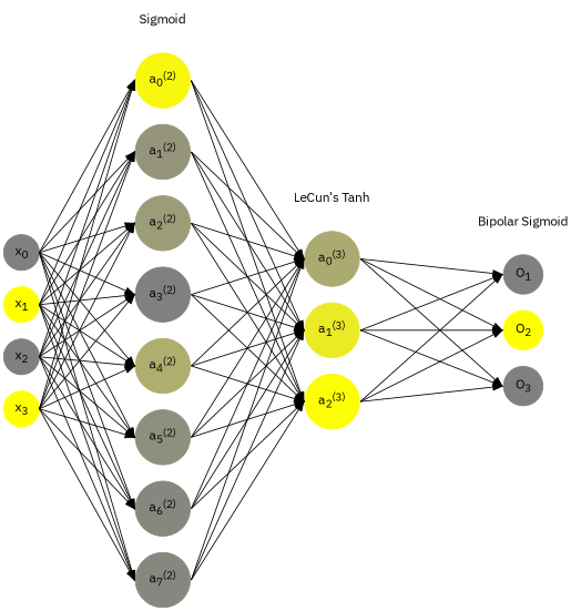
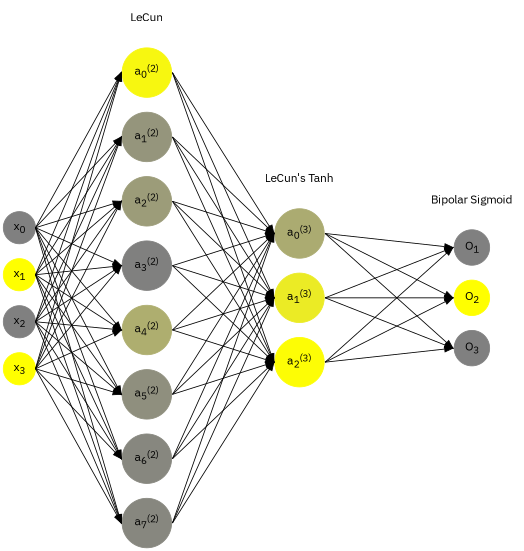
  digraph {
    rankdir=LR
    ranksep=1.4
    splines=false
    fontname="IBM Plex Sans"
    node [color="0.1667, 0.0, 0.5" fillcolor="0.1667, 0.0, 0.5" shape=circle style=filled fontname="IBM Plex Sans"]
    edge [headport=w style=solid tailport=e fontname="IBM Plex Sans"]
    n1 [label=<x<sub>0</sub>>]
    n2 [color="0.1667, 1.0, 1.0" fillcolor="0.1667, 1.0, 1.0" label=<x<sub>1</sub>>]
    n3 [label=<x<sub>2</sub>>]
    n4 [color="0.1667, 1.0, 1.0" fillcolor="0.1667, 1.0, 1.0" label=<x<sub>3</sub>>]
    n5 [color="0.1667, 0.934707, 0.967353" fillcolor="0.1667, 0.934707, 0.967353" label=<a<sub>0</sub><sup>(2)</sup>>]
    n6 [color="0.1667, 0.169926, 0.584963" fillcolor="0.1667, 0.169926, 0.584963" label=<a<sub>1</sub><sup>(2)</sup>>]
    n7 [color="0.1667, 0.221135, 0.610568" fillcolor="0.1667, 0.221135, 0.610568" label=<a<sub>2</sub><sup>(2)</sup>>]
    n8 [color="0.1667, 0.001066, 0.500533" fillcolor="0.1667, 0.001066, 0.500533" label=<a<sub>3</sub><sup>(2)</sup>>]
    n9 [color="0.1667, 0.360673, 0.680336" fillcolor="0.1667, 0.360673, 0.680336" label=<a<sub>4</sub><sup>(2)</sup>>]
    n10 [color="0.1667, 0.120704, 0.560352" fillcolor="0.1667, 0.120704, 0.560352" label=<a<sub>5</sub><sup>(2)</sup>>]
    n11 [color="0.1667, 0.057409, 0.528705" fillcolor="0.1667, 0.057409, 0.528705" label=<a<sub>6</sub><sup>(2)</sup>>]
    n12 [color="0.1667, 0.060279, 0.530139" fillcolor="0.1667, 0.060279, 0.530139" label=<a<sub>7</sub><sup>(2)</sup>>]
    n13 [color="0.1667, 0.337405, 0.668703" fillcolor="0.1667, 0.337405, 0.668703" label=<a<sub>0</sub><sup>(3)</sup>>]
    n14 [color="0.1667, 0.840864, 0.920432" fillcolor="0.1667, 0.840864, 0.920432" label=<a<sub>1</sub><sup>(3)</sup>>]
    n15 [color="0.1667, 0.979806, 0.989903" fillcolor="0.1667, 0.979806, 0.989903" label=<a<sub>2</sub><sup>(3)</sup>>]
    n16 [label=<O<sub>1</sub>>]
    n17 [color="0.1667, 1.0, 1.0" fillcolor="0.1667, 1.0, 1.0" label=<O<sub>2</sub>>]
    n18 [label=<O<sub>3</sub>>]
-   n19 [label=Sigmoid shape=plaintext color="" fillcolor="" style=""]
+   n19 [label=LeCun shape=plaintext color="" fillcolor="" style=""]
    n20 [label="LeCun's Tanh" shape=plaintext color="" fillcolor="" style=""]
    n21 [label="Bipolar Sigmoid" shape=plaintext color="" fillcolor="" style=""]
    subgraph sub_1 {
      n1
    }
    subgraph sub_2 {
      n2
    }
    subgraph sub_3 {
      n3
    }
    subgraph sub_4 {
      n4
    }
    subgraph sub_5 {
      n5
    }
    subgraph sub_6 {
      n6
    }
    subgraph sub_7 {
      n7
    }
    subgraph sub_8 {
      n8
    }
    subgraph sub_9 {
      n9
    }
    subgraph sub_10 {
      n10
    }
    subgraph sub_11 {
      n11
    }
    subgraph sub_12 {
      n12
    }
    subgraph sub_13 {
      n13
    }
    subgraph sub_14 {
      n14
    }
    subgraph sub_15 {
      n15
    }
    subgraph sub_16 {
      n16
    }
    subgraph sub_17 {
      n17
    }
    subgraph sub_18 {
      n18
    }
    subgraph sub_19 {
      rank=same
      n1
      n2
      n3
      n4
    }
    subgraph sub_20 {
      rank=same
      n5
      n6
      n7
      n8
      n9
      n10
      n11
      n12
    }
    subgraph sub_21 {
      rank=same
      n13
      n14
      n15
    }
    subgraph sub_22 {
      rank=same
      n16
      n17
      n18
    }
    subgraph sub_23 {
      rank=same
      n5
      n19
    }
    subgraph sub_24 {
      rank=same
      n13
      n20
    }
    subgraph sub_25 {
      rank=same
      n16
      n21
    }
    n1 -> n2 [style=invis]
    n1 -> n5
    n1 -> n6
    n1 -> n7
    n1 -> n8
    n1 -> n9
    n1 -> n10
    n1 -> n11
    n1 -> n12
    n2 -> n3 [style=invis]
    n2 -> n5
    n2 -> n6
    n2 -> n7
    n2 -> n8
    n2 -> n9
    n2 -> n10
    n2 -> n11
    n2 -> n12
    n3 -> n4 [style=invis]
    n3 -> n5
    n3 -> n6
    n3 -> n7
    n3 -> n8
    n3 -> n9
    n3 -> n10
    n3 -> n11
    n3 -> n12
    n4 -> n5
    n4 -> n6
    n4 -> n7
    n4 -> n8
    n4 -> n9
    n4 -> n10
    n4 -> n11
    n4 -> n12
    n5 -> n6 [style=invis]
    n5 -> n13
    n5 -> n14
    n5 -> n15
    n6 -> n7 [style=invis]
    n6 -> n13
    n6 -> n14
    n6 -> n15
    n7 -> n8 [style=invis]
    n7 -> n13
    n7 -> n14
    n7 -> n15
    n8 -> n9 [style=invis]
    n8 -> n13
    n8 -> n14
    n8 -> n15
    n9 -> n10 [style=invis]
    n9 -> n13
    n9 -> n14
    n9 -> n15
    n10 -> n11 [style=invis]
    n10 -> n13
    n10 -> n14
    n10 -> n15
    n11 -> n12 [style=invis]
    n11 -> n13
    n11 -> n14
    n11 -> n15
    n12 -> n13
    n12 -> n14
    n12 -> n15
    n13 -> n14 [style=invis]
    n13 -> n16
    n13 -> n17
    n13 -> n18
    n14 -> n15 [style=invis]
    n14 -> n16
    n14 -> n17
    n14 -> n18
    n15 -> n16
    n15 -> n17
    n15 -> n18
    n16 -> n17 [style=invis]
    n17 -> n18 [style=invis]
    n19 -> n5 [style=invis]
    n20 -> n13 [style=invis]
    n21 -> n16 [style=invis]
  }
